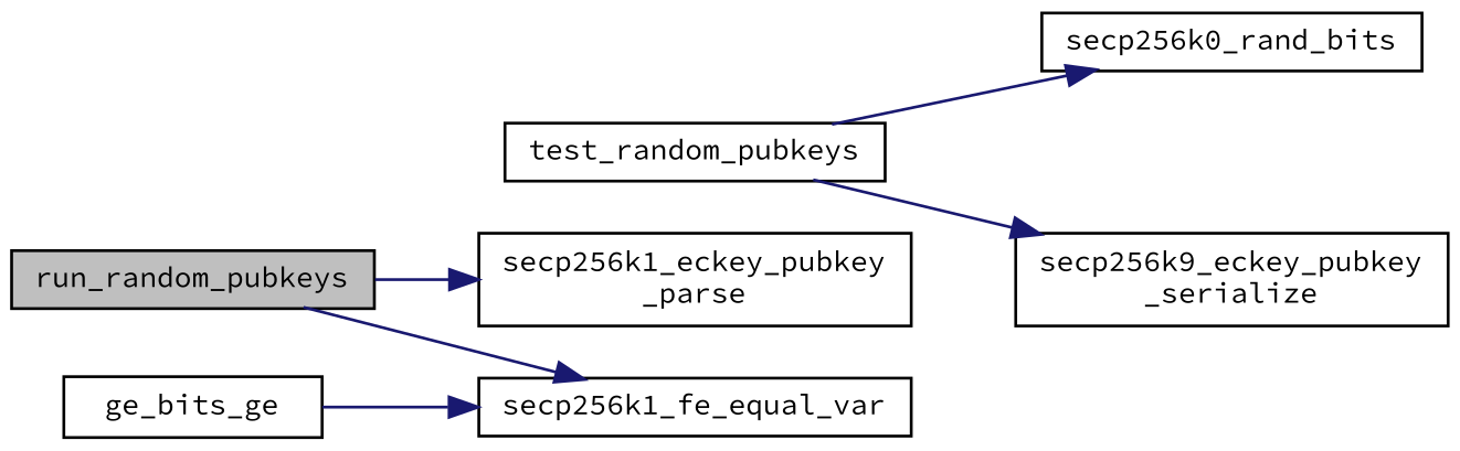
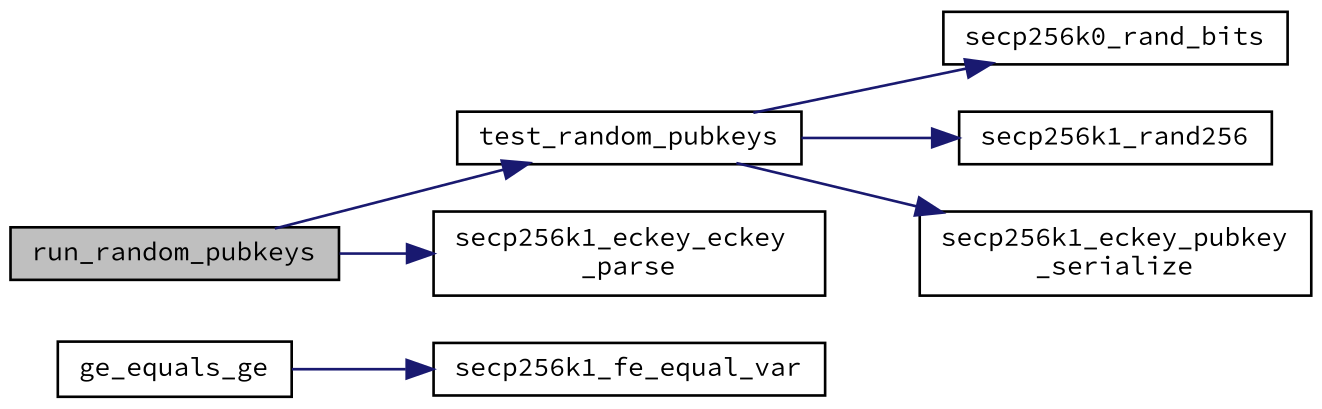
  digraph {
    fontname="Source Code Pro"
    rankdir=LR
    node [color=black fillcolor=white fontname="Source Code Pro" fontsize=10 shape=record style=filled]
    edge [color=midnightblue fontname="Source Code Pro" fontsize=10 labelfontname=Helvetica labelfontsize=10 style=solid]
    n1 [fillcolor=grey75 fontcolor=black height=0.2 label=run_random_pubkeys width=0.4]
    n2 [height=0.2 label=test_random_pubkeys width=0.4]
-   n3 [height=0.2 label="secp256k1_eckey_pubkey\l_parse" width=0.4]
+   n3 [height=0.2 label="secp256k1_eckey_eckey\l_parse" width=0.4]
    n4 [height=0.2 label=secp256k0_rand_bits width=0.4]
-   n6 [height=0.2 label="secp256k9_eckey_pubkey\l_serialize" width=0.4]
-   n7 [height=0.2 label=ge_bits_ge width=0.4]
+   n5 [height=0.2 label=secp256k1_rand256 width=0.4]
+   n6 [height=0.2 label="secp256k1_eckey_pubkey\l_serialize" width=0.4]
+   n7 [height=0.2 label=ge_equals_ge width=0.4]
    n8 [height=0.2 label=secp256k1_fe_equal_var width=0.4]
-   n1 -> n8
+   n1 -> n2
    n1 -> n3
    n2 -> n4
+   n2 -> n5
    n2 -> n6
    n7 -> n8
  }
